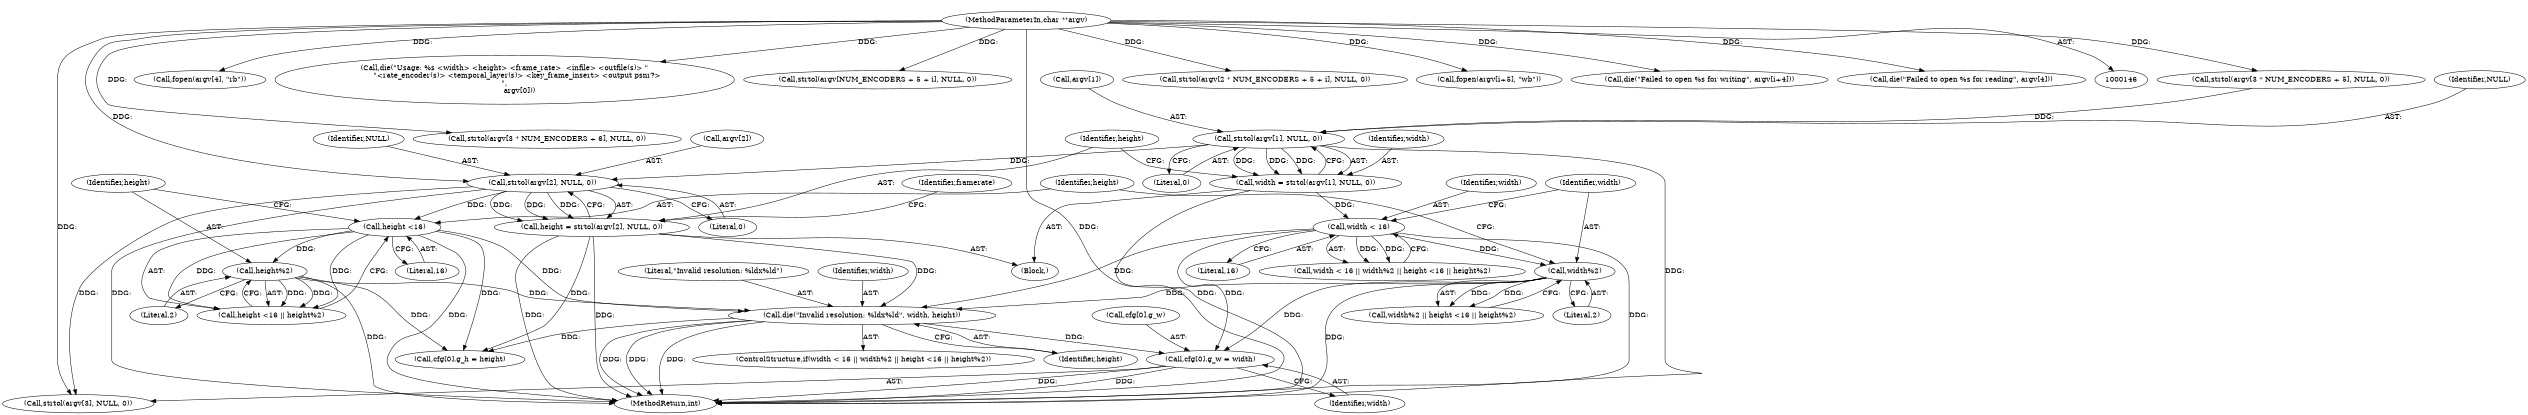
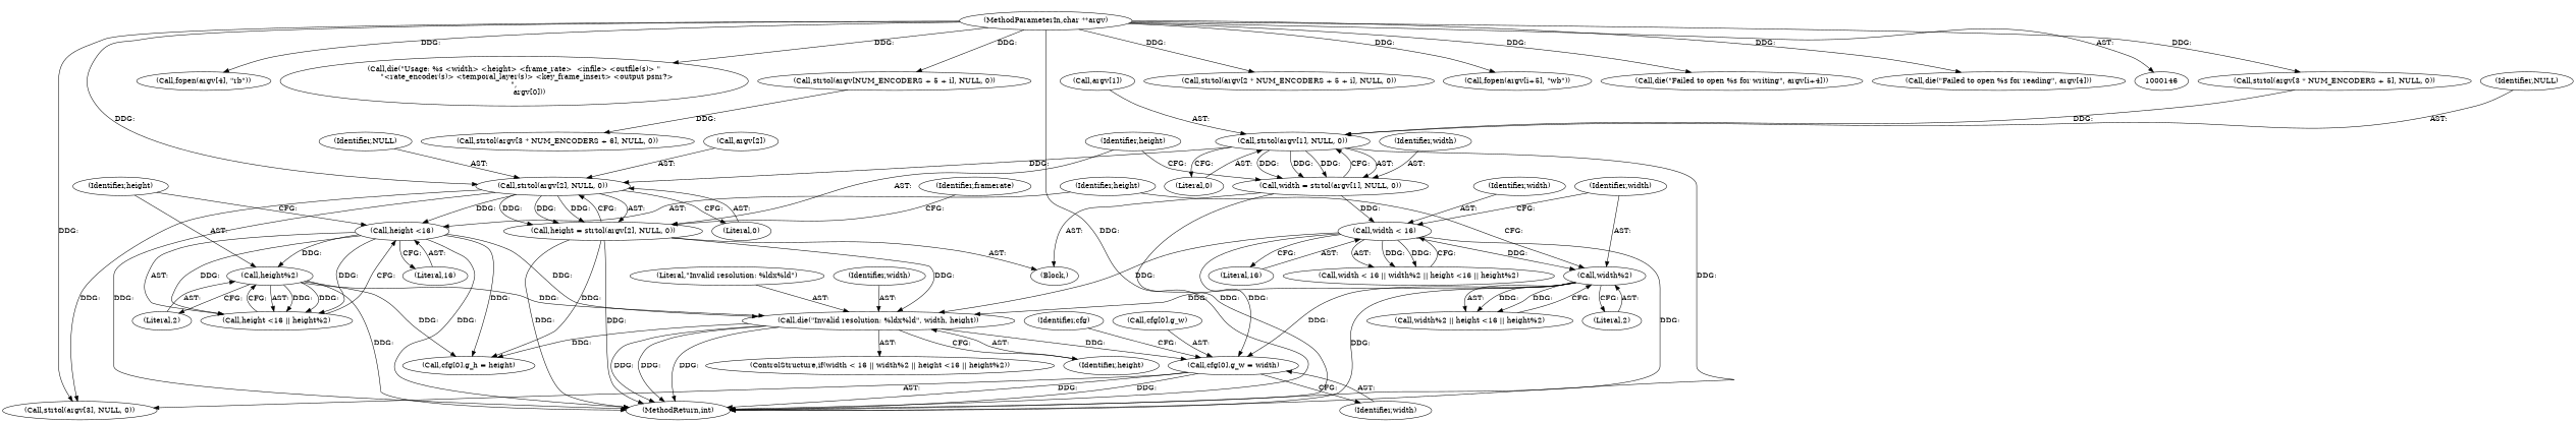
  digraph {
    n1 [label="(Call,cfg[0].g_w = width)"]
    n2 [label="(Identifier,width)"]
    n3 [label="(MethodReturn,int)"]
    n4 [label="(Call,strtol(argv[3], NULL, 0))"]
    n5 [label="(Block,)"]
    n6 [label="(Call,die(\"Invalid resolution: %ldx%ld\", width, height))"]
    n7 [label="(ControlStructure,if(width < 16 || width%2 || height <16 || height%2))"]
    n8 [label="(Identifier,height)"]
    n9 [label="(Call,cfg[0].g_h = height)"]
    n10 [label="(Call,width < 16)"]
    n11 [label="(Call,width%2)"]
    n12 [label="(Call,width < 16 || width%2 || height <16 || height%2)"]
    n13 [label="(Literal,16)"]
    n14 [label="(Call,width%2 || height <16 || height%2)"]
    n15 [label="(Literal,2)"]
    n16 [label="(Call,width = strtol(argv[1], NULL, 0))"]
    n17 [label="(Call,strtol(argv[1], NULL, 0))"]
    n18 [label="(Call,strtol(argv[2], NULL, 0))"]
    n19 [label="(Literal,0)"]
    n20 [label="(Call,height <16)"]
    n21 [label="(Call,height = strtol(argv[2], NULL, 0))"]
    n22 [label="(Literal,0)"]
    n23 [label="(MethodParameterIn,char **argv)"]
    n24 [label="(Call,fopen(argv[4], \"rb\"))"]
    n25 [label="(Call,die(\"Usage: %s <width> <height> <frame_rate>  <infile> <outfile(s)> \"\n            \"<rate_encoder(s)> <temporal_layer(s)> <key_frame_insert> <output psnr?> \n\",\n             argv[0]))"]
    n26 [label="(Call,strtol(argv[3 * NUM_ENCODERS + 5], NULL, 0))"]
    n27 [label="(Call,strtol(argv[3 * NUM_ENCODERS + 6], NULL, 0))"]
    n28 [label="(Call,strtol(argv[NUM_ENCODERS + 5 + i], NULL, 0))"]
    n29 [label="(Call,strtol(argv[2 * NUM_ENCODERS + 5 + i], NULL, 0))"]
    n30 [label="(Call,fopen(argv[i+5], \"wb\"))"]
    n31 [label="(Call,die(\"Failed to open %s for writing\", argv[i+4]))"]
    n32 [label="(Call,die(\"Failed to open %s for reading\", argv[4]))"]
    1000146
    n34 [label="(Call,height%2)"]
    n35 [label="(Literal,16)"]
    n36 [label="(Call,height <16 || height%2)"]
    n37 [label="(Literal,2)"]
    n38 [label="(Literal,\"Invalid resolution: %ldx%ld\")"]
    n39 [label="(Identifier,height)"]
    n40 [label="(Identifier,width)"]
    n41 [label="(Identifier,width)"]
+   n42 [label="(Identifier,cfg)"]
    n43 [label="(Identifier,NULL)"]
    n44 [label="(Identifier,height)"]
    n45 [label="(Call,argv[1])"]
    n46 [label="(Identifier,framerate)"]
    n47 [label="(Identifier,NULL)"]
    n48 [label="(Call,cfg[0].g_w)"]
    n49 [label="(Identifier,width)"]
    n50 [label="(Identifier,width)"]
    n51 [label="(Identifier,height)"]
    n52 [label="(Call,argv[2])"]
    n1 -> n2 [label="CFG: "]
    n1 -> n3 [label="DDG: "]
    n1 -> n3 [label="DDG: "]
    n1 -> n4 [label="AST: "]
    n2 -> n1 [label="AST: "]
    n6 -> n1 [label="DDG: "]
    n6 -> n3 [label="DDG: "]
    n6 -> n3 [label="DDG: "]
    n6 -> n3 [label="DDG: "]
    n6 -> n7 [label="AST: "]
    n6 -> n8 [label="CFG: "]
    n6 -> n9 [label="DDG: "]
    n8 -> n6 [label="AST: "]
    n10 -> n1 [label="DDG: "]
    n10 -> n3 [label="DDG: "]
    n10 -> n6 [label="DDG: "]
    n10 -> n11 [label="DDG: "]
    n10 -> n12 [label="AST: "]
    n10 -> n12 [label="DDG: "]
    n10 -> n12 [label="DDG: "]
    n10 -> n13 [label="CFG: "]
    n11 -> n1 [label="DDG: "]
    n11 -> n3 [label="DDG: "]
    n11 -> n6 [label="DDG: "]
    n11 -> n14 [label="AST: "]
    n11 -> n14 [label="DDG: "]
    n11 -> n14 [label="DDG: "]
    n11 -> n15 [label="CFG: "]
    n12 -> n10 [label="CFG: "]
    n13 -> n10 [label="AST: "]
    n14 -> n11 [label="CFG: "]
    n15 -> n11 [label="AST: "]
    n16 -> n3 [label="DDG: "]
    n16 -> n5 [label="AST: "]
    n16 -> n10 [label="DDG: "]
    n16 -> n17 [label="CFG: "]
    n17 -> n3 [label="DDG: "]
    n17 -> n16 [label="AST: "]
    n17 -> n16 [label="DDG: "]
    n17 -> n16 [label="DDG: "]
    n17 -> n16 [label="DDG: "]
    n17 -> n18 [label="DDG: "]
    n17 -> n19 [label="CFG: "]
    n18 -> n3 [label="DDG: "]
    n18 -> n4 [label="DDG: "]
    n18 -> n20 [label="DDG: "]
    n18 -> n21 [label="AST: "]
    n18 -> n21 [label="DDG: "]
    n18 -> n21 [label="DDG: "]
    n18 -> n21 [label="DDG: "]
    n18 -> n22 [label="CFG: "]
    n19 -> n17 [label="AST: "]
    n20 -> n3 [label="DDG: "]
    n20 -> n6 [label="DDG: "]
    n20 -> n9 [label="DDG: "]
    n20 -> n34 [label="DDG: "]
    n20 -> n35 [label="CFG: "]
    n20 -> n36 [label="AST: "]
    n20 -> n36 [label="DDG: "]
    n20 -> n36 [label="DDG: "]
    n21 -> n3 [label="DDG: "]
    n21 -> n3 [label="DDG: "]
    n21 -> n5 [label="AST: "]
    n21 -> n6 [label="DDG: "]
    n21 -> n9 [label="DDG: "]
    n21 -> n18 [label="CFG: "]
    n22 -> n18 [label="AST: "]
    n23 -> n3 [label="DDG: "]
    n23 -> n4 [label="DDG: "]
    n23 -> n18 [label="DDG: "]
    n23 -> n24 [label="DDG: "]
    n23 -> n25 [label="DDG: "]
    n23 -> n26 [label="DDG: "]
-   n23 -> n27 [label="DDG: "]
+   n28 -> n27 [label="DDG: "]
    n23 -> n28 [label="DDG: "]
    n23 -> n29 [label="DDG: "]
    n23 -> n30 [label="DDG: "]
    n23 -> n31 [label="DDG: "]
    n23 -> n32 [label="DDG: "]
    n23 -> 1000146 [label="AST: "]
    n26 -> n17 [label="DDG: "]
    n34 -> n3 [label="DDG: "]
    n34 -> n6 [label="DDG: "]
    n34 -> n9 [label="DDG: "]
    n34 -> n36 [label="AST: "]
    n34 -> n36 [label="DDG: "]
    n34 -> n36 [label="DDG: "]
    n34 -> n37 [label="CFG: "]
    n35 -> n20 [label="AST: "]
    n36 -> n20 [label="CFG: "]
    n36 -> n34 [label="CFG: "]
    n37 -> n34 [label="AST: "]
    n38 -> n6 [label="AST: "]
    n39 -> n20 [label="CFG: "]
    n39 -> n34 [label="AST: "]
    n40 -> n10 [label="CFG: "]
    n40 -> n11 [label="AST: "]
    n41 -> n16 [label="AST: "]
+   n42 -> n1 [label="CFG: "]
    n43 -> n17 [label="AST: "]
    n44 -> n16 [label="CFG: "]
    n44 -> n21 [label="AST: "]
    n45 -> n17 [label="AST: "]
    n46 -> n21 [label="CFG: "]
    n47 -> n18 [label="AST: "]
    n48 -> n1 [label="AST: "]
    n49 -> n6 [label="AST: "]
    n50 -> n10 [label="AST: "]
    n51 -> n11 [label="CFG: "]
    n51 -> n20 [label="AST: "]
    n52 -> n18 [label="AST: "]
  }
